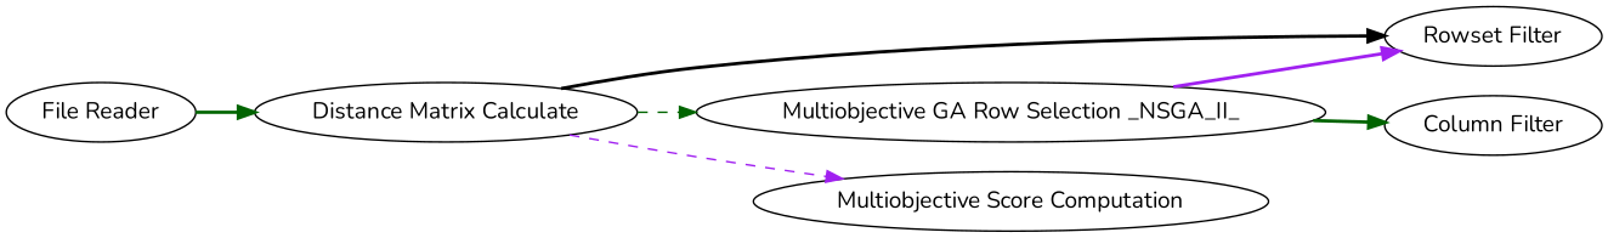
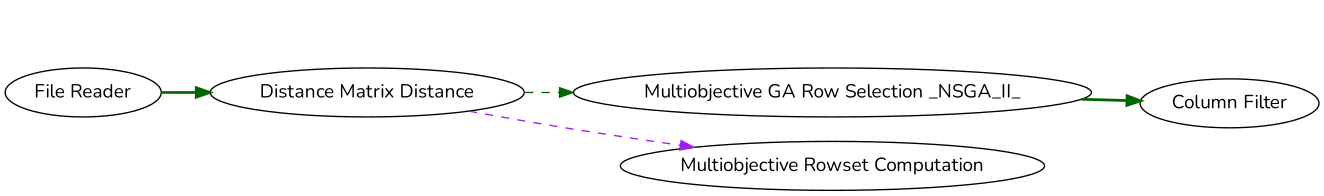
  digraph {
    fontname=Nunito
    rankdir=LR
    node [fontname=Nunito]
    edge [color=darkgreen fontname=Nunito style=bold]
    n1 [label="File Reader"]
-   n2 [label="Distance Matrix Calculate"]
+   n2 [label="Distance Matrix Distance"]
    n3 [label="Multiobjective GA Row Selection _NSGA_II_"]
-   n4 [label="Rowset Filter"]
-   n5 [label="Multiobjective Score Computation"]
+   n5 [label="Multiobjective Rowset Computation"]
    n6 [label="Column Filter"]
    n1 -> n2
    n2 -> n3 [style=dashed]
-   n2 -> n4 [color=black]
    n2 -> n5 [color=purple style=dashed]
-   n3 -> n4 [color=purple]
    n3 -> n6
  }
